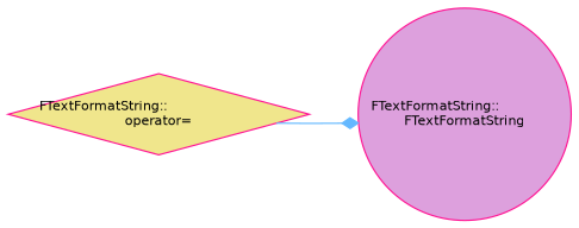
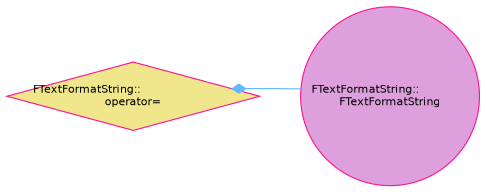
  digraph {
    rankdir=LR
    node [color=deeppink fontname=Helvetica fontsize=10 style=filled]
    n1 [fillcolor=khaki fontcolor=black height=0.2 label="FTextFormatString::\loperator=" shape=diamond width=0.4]
    n2 [fillcolor=plum height=0.2 label="FTextFormatString::\lFTextFormatString" shape=circle width=0.4]
-   n1 -> n2 [color=steelblue1 fontname=Helvetica fontsize=10 labelfontname=Helvetica labelfontsize=10 style=solid arrowhead=diamond]
+   n2 -> n1 [color=steelblue1 fontname=Helvetica fontsize=10 labelfontname=Helvetica labelfontsize=10 style=solid arrowhead=diamond]
  }
